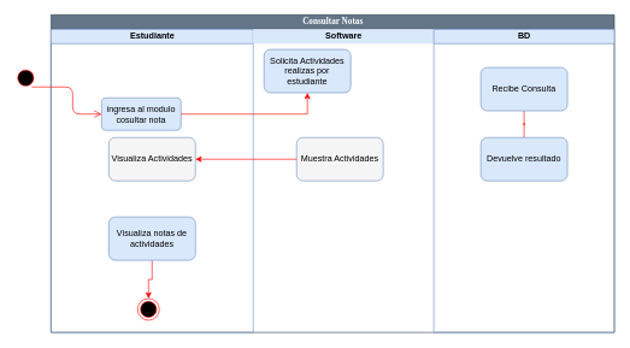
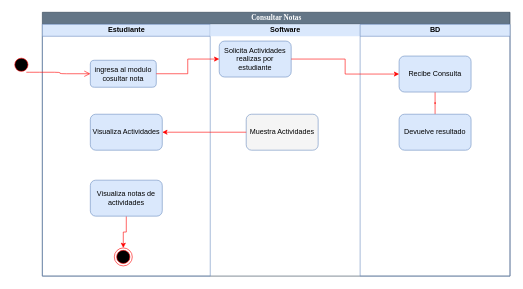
  <mxCell id="0" />
  <mxCell id="1" parent="0" />
  <mxCell id="2" value="Consultar Notas" style="swimlane;html=1;childLayout=stackLayout;startSize=20;rounded=0;shadow=0;comic=0;labelBackgroundColor=none;strokeColor=#314354;strokeWidth=1;fillColor=#647687;fontFamily=Verdana;fontSize=12;align=center;fontColor=#ffffff;" vertex="1" parent="1"><mxGeometry x="70" y="20" width="780" height="440" as="geometry" /></mxCell>
  <mxCell id="3" value="Estudiante" style="swimlane;html=1;startSize=20;fillColor=#dae8fc;strokeColor=#6c8ebf;" vertex="1" parent="2"><mxGeometry y="20" width="280" height="420" as="geometry" /></mxCell>
- <mxCell id="4" value="ingresa al modulo cosultar nota" style="rounded=1;whiteSpace=wrap;html=1;fillColor=#dae8fc;strokeColor=#6c8ebf;" vertex="1" parent="3"><mxGeometry x="70" y="95" width="110" height="45" as="geometry" /></mxCell>
- <mxCell id="5" value="Visualiza Actividades" style="rounded=1;whiteSpace=wrap;html=1;fillColor=#f5f5f5;strokeColor=#6c8ebf;" vertex="1" parent="3"><mxGeometry x="80" y="150" width="120" height="60" as="geometry" /></mxCell>
+ <mxCell id="4" value="ingresa al modulo cosultar nota" style="rounded=1;whiteSpace=wrap;html=1;fillColor=#dae8fc;strokeColor=#6c8ebf;" vertex="1" parent="3"><mxGeometry x="80" y="60" width="110" height="45" as="geometry" /></mxCell>
+ <mxCell id="5" value="Visualiza Actividades" style="rounded=1;whiteSpace=wrap;html=1;fillColor=#dae8fc;strokeColor=#6c8ebf;" vertex="1" parent="3"><mxGeometry x="80" y="150" width="120" height="60" as="geometry" /></mxCell>
  <mxCell id="6" style="edgeStyle=orthogonalEdgeStyle;rounded=0;orthogonalLoop=1;jettySize=auto;html=1;entryX=0.5;entryY=0;entryDx=0;entryDy=0;strokeColor=#FF0000;" edge="1" parent="3" source="7" target="8"><mxGeometry relative="1" as="geometry" /></mxCell>
  <mxCell id="7" value="Visualiza notas de actividades" style="rounded=1;whiteSpace=wrap;html=1;fillColor=#dae8fc;strokeColor=#6c8ebf;" vertex="1" parent="3"><mxGeometry x="80" y="260" width="120" height="60" as="geometry" /></mxCell>
  <mxCell id="8" value="" style="ellipse;html=1;shape=endState;fillColor=#000000;strokeColor=#ff0000;" vertex="1" parent="3"><mxGeometry x="120" y="373" width="30" height="30" as="geometry" /></mxCell>
  <mxCell id="9" value="Software" style="swimlane;html=1;startSize=20;fillColor=#dae8fc;strokeColor=none;" vertex="1" parent="2"><mxGeometry x="280" y="20" width="250" height="420" as="geometry" /></mxCell>
  <mxCell id="10" style="edgeStyle=orthogonalEdgeStyle;rounded=0;orthogonalLoop=1;jettySize=auto;html=1;strokeColor=#FF0000;entryX=1;entryY=0.15;entryDx=0;entryDy=0;entryPerimeter=0;" edge="1" parent="9"><mxGeometry relative="1" as="geometry"><mxPoint x="170" y="69.571" as="targetPoint" /><Array as="points"><mxPoint x="240" y="730" /><mxPoint x="240" y="69" /></Array></mxGeometry></mxCell>
  <mxCell id="11" value="Solicita Actividades realizas por estudiante" style="rounded=1;whiteSpace=wrap;html=1;fillColor=#dae8fc;strokeColor=#6c8ebf;" vertex="1" parent="9"><mxGeometry x="15" y="28" width="120" height="60" as="geometry" /></mxCell>
  <mxCell id="12" value="Muestra Actividades" style="rounded=1;whiteSpace=wrap;html=1;fillColor=#f5f5f5;strokeColor=#6c8ebf;" vertex="1" parent="9"><mxGeometry x="60" y="150" width="120" height="60" as="geometry" /></mxCell>
  <mxCell id="13" value="BD" style="swimlane;html=1;startSize=20;fillColor=#dae8fc;strokeColor=#6c8ebf;" vertex="1" parent="2"><mxGeometry x="530" y="20" width="250" height="420" as="geometry" /></mxCell>
  <mxCell id="14" style="edgeStyle=orthogonalEdgeStyle;rounded=0;orthogonalLoop=1;jettySize=auto;html=1;strokeColor=#FF0000;endArrow=none;" edge="1" parent="13" source="15" target="16"><mxGeometry relative="1" as="geometry" /></mxCell>
  <mxCell id="15" value="Recibe Consulta" style="rounded=1;whiteSpace=wrap;html=1;fillColor=#dae8fc;strokeColor=#6c8ebf;" vertex="1" parent="13"><mxGeometry x="65" y="53" width="120" height="60" as="geometry" /></mxCell>
  <mxCell id="16" value="Devuelve resultado" style="rounded=1;whiteSpace=wrap;html=1;fillColor=#dae8fc;strokeColor=#6c8ebf;" vertex="1" parent="13"><mxGeometry x="65" y="150" width="120" height="60" as="geometry" /></mxCell>
  <mxCell id="17" style="edgeStyle=orthogonalEdgeStyle;rounded=0;orthogonalLoop=1;jettySize=auto;html=1;strokeColor=#FF0000;" edge="1" parent="2" source="4" target="11"><mxGeometry relative="1" as="geometry" /></mxCell>
+ <mxCell id="18" style="edgeStyle=orthogonalEdgeStyle;rounded=0;orthogonalLoop=1;jettySize=auto;html=1;strokeColor=#FF0000;" edge="1" parent="2" source="11" target="15"><mxGeometry relative="1" as="geometry" /></mxCell>
  <mxCell id="19" style="edgeStyle=orthogonalEdgeStyle;rounded=0;orthogonalLoop=1;jettySize=auto;html=1;strokeColor=#FF0000;" edge="1" parent="2" source="12" target="5"><mxGeometry relative="1" as="geometry" /></mxCell>
  <mxCell id="20" value="" style="ellipse;html=1;shape=startState;fillColor=#000000;strokeColor=#ff0000;" vertex="1" parent="1"><mxGeometry x="20" y="92.5" width="30" height="30" as="geometry" /></mxCell>
  <mxCell id="21" value="" style="edgeStyle=orthogonalEdgeStyle;html=1;verticalAlign=bottom;endArrow=open;endSize=8;strokeColor=#ff0000;entryX=0;entryY=0.5;entryDx=0;entryDy=0;" edge="1" parent="1" source="20" target="4"><mxGeometry relative="1" as="geometry"><mxPoint x="55" y="160" as="targetPoint" /><Array as="points"><mxPoint x="55" y="120" /><mxPoint x="100" y="120" /><mxPoint x="100" y="123" /></Array></mxGeometry></mxCell>
